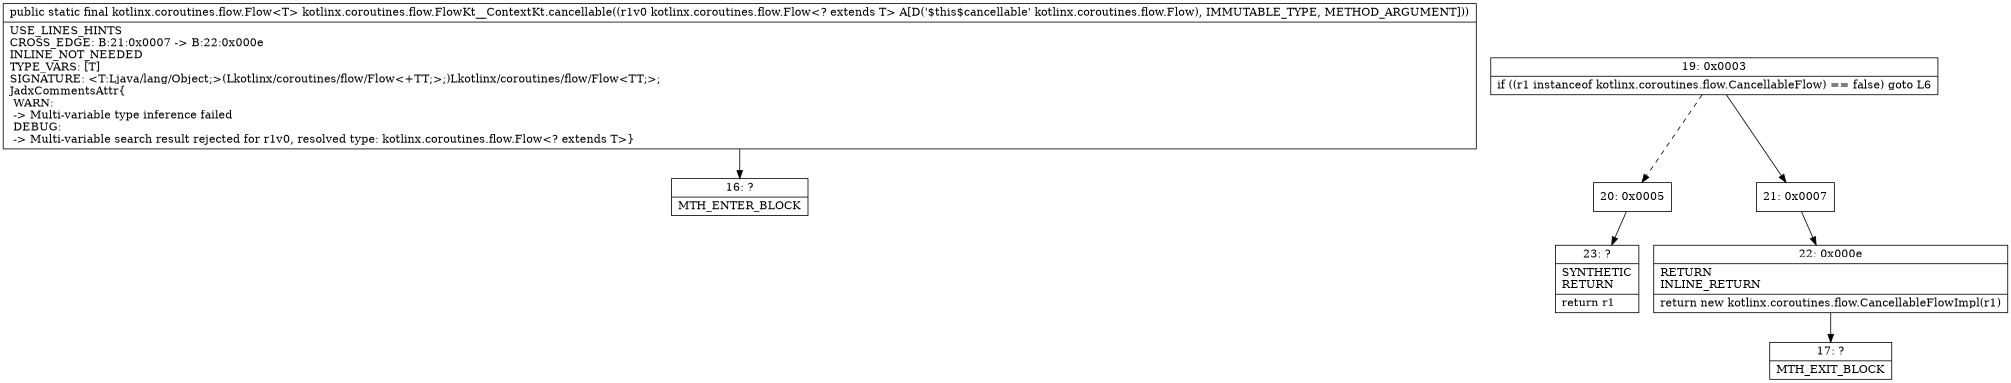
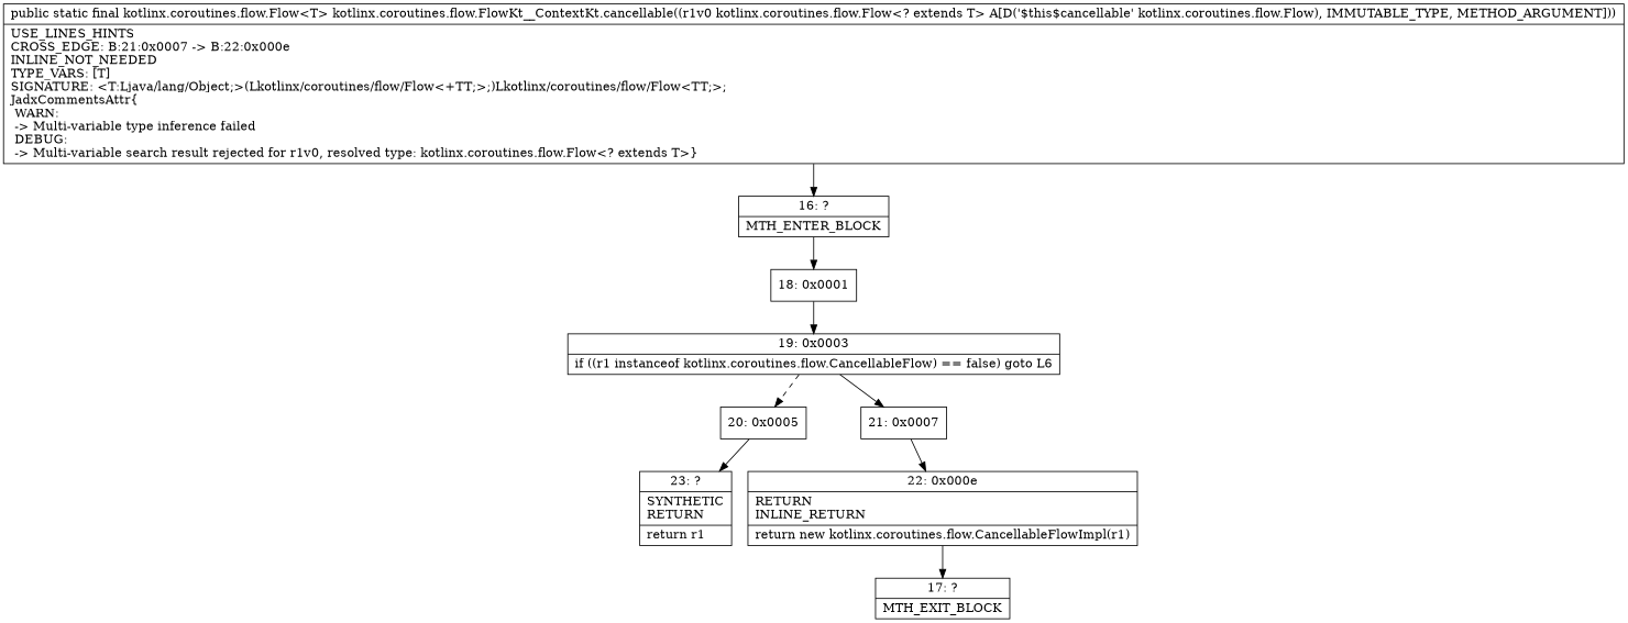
  digraph {
    node [shape=record]
    n1 [label="{16\:\ ?|MTH_ENTER_BLOCK\l}"]
+   n2 [label="{18\:\ 0x0001}"]
    n3 [label="{19\:\ 0x0003|if ((r1 instanceof kotlinx.coroutines.flow.CancellableFlow) == false) goto L6\l}"]
    n4 [label="{20\:\ 0x0005}"]
    n5 [label="{21\:\ 0x0007}"]
    n6 [label="{23\:\ ?|SYNTHETIC\lRETURN\l|return r1\l}"]
    n7 [label="{22\:\ 0x000e|RETURN\lINLINE_RETURN\l|return new kotlinx.coroutines.flow.CancellableFlowImpl(r1)\l}"]
    n8 [label="{17\:\ ?|MTH_EXIT_BLOCK\l}"]
    n9 [label="{public static final kotlinx.coroutines.flow.Flow\<T\> kotlinx.coroutines.flow.FlowKt__ContextKt.cancellable((r1v0 kotlinx.coroutines.flow.Flow\<? extends T\> A[D('$this$cancellable' kotlinx.coroutines.flow.Flow), IMMUTABLE_TYPE, METHOD_ARGUMENT]))  | USE_LINES_HINTS\lCROSS_EDGE: B:21:0x0007 \-\> B:22:0x000e\lINLINE_NOT_NEEDED\lTYPE_VARS: [T]\lSIGNATURE: \<T:Ljava\/lang\/Object;\>(Lkotlinx\/coroutines\/flow\/Flow\<+TT;\>;)Lkotlinx\/coroutines\/flow\/Flow\<TT;\>;\lJadxCommentsAttr\{\l WARN: \l \-\> Multi\-variable type inference failed\l DEBUG: \l \-\> Multi\-variable search result rejected for r1v0, resolved type: kotlinx.coroutines.flow.Flow\<? extends T\>\}\l}"]
+   n1 -> n2
+   n2 -> n3
    n3 -> n4 [style=dashed]
    n3 -> n5
    n4 -> n6
    n5 -> n7
    n7 -> n8
    n9 -> n1
  }
